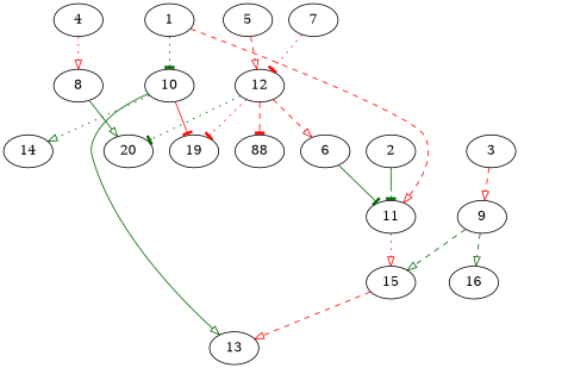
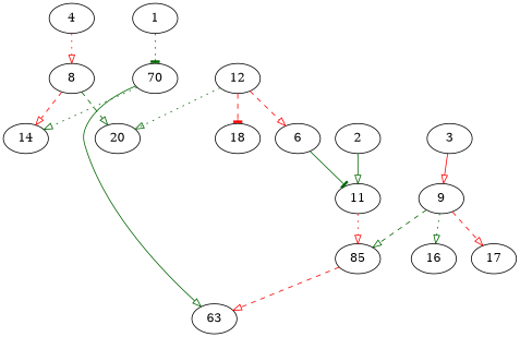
  digraph {
    node [alpha=0.19]
    edge [arrowhead=onormal color=red style=dashed]
    1 [alpha=0.01 expect_size=30318592]
-   10 [alpha=0.06 expect_size=34794496]
+   10 [alpha=0.06 expect_size=34794496 label=70]
    11 [alpha=0.17 expect_size=11414528]
    8 [expect_size=16351232]
    14 [alpha=0.06 expect_size=5915648]
    20 [alpha=0.03 expect_size=21597184]
-   13 [alpha=0.18 expect_size=29719552]
-   19 [alpha=0.04 expect_size=14977024]
-   15 [expect_size=9331712]
+   13 [alpha=0.18 expect_size=29719552 label=63]
+   15 [expect_size=9331712 label=85]
    2 [alpha=0.07 expect_size=8445952]
    3 [alpha=0.10 expect_size=49186816]
    9 [alpha=0.03 expect_size=34463744]
    16 [alpha=0.10 expect_size=50712576]
+   17 [alpha=0.13 expect_size=7782400]
    4 [alpha=0.01 expect_size=13424640]
-   5 [alpha=0.18 expect_size=15322112]
    12 [expect_size=12624896]
-   18 [alpha=0.14 expect_size=17193984 label=88]
+   18 [alpha=0.14 expect_size=17193984]
    6 [alpha=0.02 expect_size=12853248]
-   7 [alpha=0.04 expect_size=39806976]
    1 -> 10 [arrowhead=tee color=darkgreen style=dotted]
-   1 -> 11
    10 -> 14 [color=darkgreen style=dotted]
    10 -> 13 [color=darkgreen style=solid]
-   10 -> 19 [arrowhead=tee style=solid]
    11 -> 15 [style=dotted]
-   8 -> 20 [color=darkgreen style=solid]
+   8 -> 14
+   8 -> 20 [color=darkgreen]
    15 -> 13
-   2 -> 11 [arrowhead=tee color=darkgreen style=solid]
-   3 -> 9
+   2 -> 11 [color=darkgreen style=solid]
+   3 -> 9 [style=solid]
    9 -> 15 [color=darkgreen]
-   9 -> 16 [color=darkgreen]
+   9 -> 16 [color=darkgreen style=dotted]
+   9 -> 17
    4 -> 8 [style=dotted]
-   5 -> 12
-   12 -> 20 [arrowhead=tee color=darkgreen style=dotted]
-   12 -> 19 [arrowhead=tee style=dotted]
+   12 -> 20 [color=darkgreen style=dotted]
    12 -> 18 [arrowhead=tee]
    12 -> 6
    6 -> 11 [arrowhead=tee color=darkgreen style=solid]
-   7 -> 12 [arrowhead=tee style=dotted]
  }
